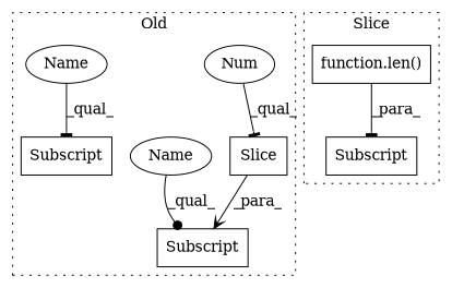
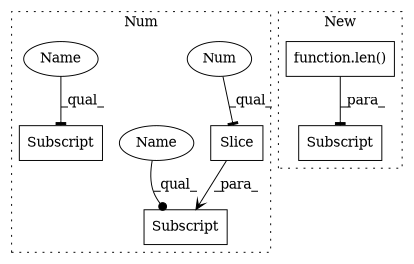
  digraph {
    fontname="DejaVu Serif"
    node [a=63 fontname="DejaVu Serif" l="21,0" s=1748 shape=box]
    edge [arrowhead=tee fontname="DejaVu Serif"]
    n1 [a=80 l=2 label=Slice]
    n2 [l="22,0" label=Subscript s="1729,0"]
    n3 [a=76 l=1 label=Num shape=ellipse]
    n4 [label=Subscript s="1676,0"]
    n5 [a=87 l=18 label=Name s=1729 shape=ellipse]
    n6 [a=87 l=18 label=Name s=1676 shape=ellipse]
    n7 [a=75 l="4,1" label="function.len()" s="1461,1483"]
    n8 [label=Subscript s="1517,0"]
    subgraph cluster_1 {
-     label=Old
+     label=Num
      style=dotted
      n1
      n2
      n3
      n4
      n5
      n6
    }
    subgraph cluster_2 {
-     label=Slice
+     label=New
      style=dotted
      n7
      n8
    }
    n1 -> n2 [arrowhead=vee label=_para_]
    n3 -> n1 [label=_qual_]
    n5 -> n2 [arrowhead=dot label=_qual_]
    n6 -> n4 [label=_qual_]
    n7 -> n8 [label=_para_]
  }
